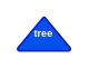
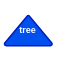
  <mxCell id="0" />
  <mxCell id="1" parent="0" />
- <mxCell id="2" value="tree" style="strokeWidth=2;html=1;shape=mxgraph.flowchart.extract_or_measurement;whiteSpace=wrap;fillColor=#0050ef;strokeColor=#001DBC;fontColor=#ffffff;fontStyle=1" parent="1" vertex="1"><mxGeometry x="20.33" y="20" width="63.33" height="40" as="geometry" /></mxCell>
+ <mxCell id="2" value="tree" style="strokeWidth=2;html=1;shape=mxgraph.flowchart.extract_or_measurement;whiteSpace=wrap;fillColor=#0050ef;strokeColor=#001DBC;fontColor=#ffffff;fontStyle=1" parent="1" vertex="1"><mxGeometry x="5.33" y="20" width="63.33" height="40" as="geometry" /></mxCell>
